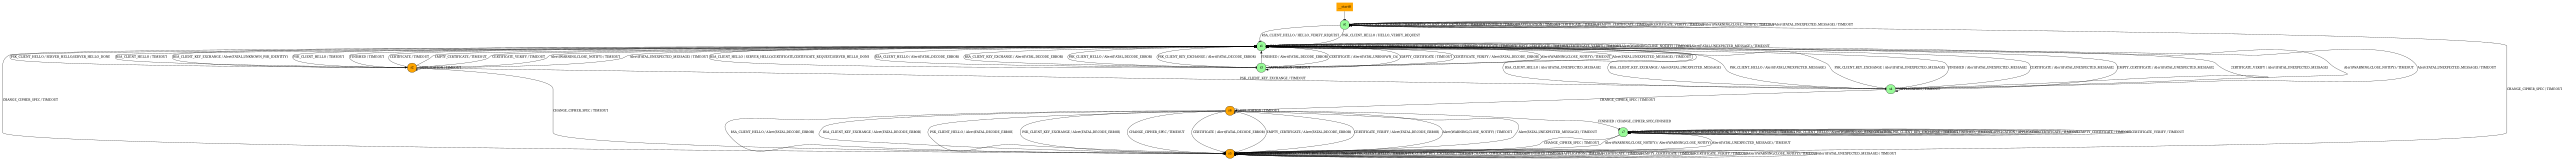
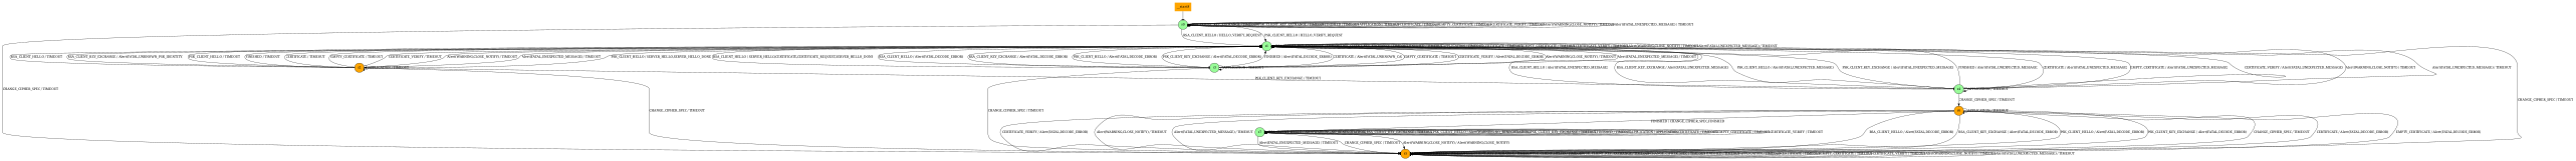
  digraph {
    fontname="Noto Serif"
    node [fillcolor=palegreen fontname="Noto Serif" shape=circle style=filled]
    edge [arrowhead=tee fontname="Noto Serif"]
    n1 [fillcolor=orange label=__start8 shape=none]
    n2 [label=s0]
    n3 [label=s1]
    n4 [fillcolor=orange label=s5]
    n5 [fillcolor=orange label=s2]
    n6 [label=s3]
    n7 [label=s4]
    n8 [fillcolor=orange label=s6]
    n9 [label=s7]
    n1 -> n2
    n2 -> n2 [arrowhead=normal label="RSA_CLIENT_KEY_EXCHANGE / TIMEOUT"]
    n2 -> n2 [label="PSK_CLIENT_KEY_EXCHANGE / TIMEOUT"]
    n2 -> n2 [arrowhead=normal label="FINISHED / TIMEOUT"]
    n2 -> n2 [arrowhead=normal label="APPLICATION / TIMEOUT"]
    n2 -> n2 [arrowhead=normal label="CERTIFICATE / TIMEOUT"]
    n2 -> n2 [label="EMPTY_CERTIFICATE / TIMEOUT"]
    n2 -> n2 [arrowhead=normal label="CERTIFICATE_VERIFY / TIMEOUT"]
    n2 -> n2 [arrowhead=normal label="Alert(WARNING,CLOSE_NOTIFY) / TIMEOUT"]
    n2 -> n2 [label="Alert(FATAL,UNEXPECTED_MESSAGE) / TIMEOUT"]
    n2 -> n3 [label="RSA_CLIENT_HELLO / HELLO_VERIFY_REQUEST"]
    n2 -> n3 [arrowhead=normal label="PSK_CLIENT_HELLO / HELLO_VERIFY_REQUEST"]
    n2 -> n4 [label="CHANGE_CIPHER_SPEC / TIMEOUT"]
    n3 -> n3 [arrowhead=normal label="RSA_CLIENT_KEY_EXCHANGE / TIMEOUT"]
    n3 -> n3 [arrowhead=normal label="PSK_CLIENT_KEY_EXCHANGE / TIMEOUT"]
    n3 -> n3 [arrowhead=normal label="FINISHED / TIMEOUT"]
    n3 -> n3 [arrowhead=normal label="APPLICATION / TIMEOUT"]
    n3 -> n3 [arrowhead=normal label="CERTIFICATE / TIMEOUT"]
    n3 -> n3 [arrowhead=normal label="EMPTY_CERTIFICATE / TIMEOUT"]
    n3 -> n3 [label="CERTIFICATE_VERIFY / TIMEOUT"]
    n3 -> n3 [label="Alert(WARNING,CLOSE_NOTIFY) / TIMEOUT"]
    n3 -> n3 [label="Alert(FATAL,UNEXPECTED_MESSAGE) / TIMEOUT"]
    n3 -> n4 [arrowhead=normal label="CHANGE_CIPHER_SPEC / TIMEOUT"]
    n3 -> n5 [arrowhead=normal label="PSK_CLIENT_HELLO / SERVER_HELLO,SERVER_HELLO_DONE"]
    n3 -> n6 [label="RSA_CLIENT_HELLO / SERVER_HELLO,CERTIFICATE,CERTIFICATE_REQUEST,SERVER_HELLO_DONE"]
    n4 -> n4 [arrowhead=normal label="RSA_CLIENT_HELLO / TIMEOUT"]
    n4 -> n4 [arrowhead=normal label="RSA_CLIENT_KEY_EXCHANGE / TIMEOUT"]
    n4 -> n4 [arrowhead=normal label="PSK_CLIENT_HELLO / TIMEOUT"]
    n4 -> n4 [arrowhead=normal label="PSK_CLIENT_KEY_EXCHANGE / TIMEOUT"]
    n4 -> n4 [label="CHANGE_CIPHER_SPEC / TIMEOUT"]
    n4 -> n4 [arrowhead=normal label="FINISHED / TIMEOUT"]
    n4 -> n4 [label="APPLICATION / TIMEOUT"]
    n4 -> n4 [label="CERTIFICATE / TIMEOUT"]
    n4 -> n4 [label="EMPTY_CERTIFICATE / TIMEOUT"]
    n4 -> n4 [label="CERTIFICATE_VERIFY / TIMEOUT"]
    n4 -> n4 [label="Alert(WARNING,CLOSE_NOTIFY) / TIMEOUT"]
    n4 -> n4 [label="Alert(FATAL,UNEXPECTED_MESSAGE) / TIMEOUT"]
    n5 -> n3 [label="RSA_CLIENT_HELLO / TIMEOUT"]
    n5 -> n3 [label="RSA_CLIENT_KEY_EXCHANGE / Alert(FATAL,UNKNOWN_PSK_IDENTITY)"]
    n5 -> n3 [arrowhead=normal label="PSK_CLIENT_HELLO / TIMEOUT"]
    n5 -> n3 [label="FINISHED / TIMEOUT"]
    n5 -> n3 [label="CERTIFICATE / TIMEOUT"]
    n5 -> n3 [arrowhead=normal label="EMPTY_CERTIFICATE / TIMEOUT"]
    n5 -> n3 [arrowhead=normal label="CERTIFICATE_VERIFY / TIMEOUT"]
    n5 -> n3 [label="Alert(WARNING,CLOSE_NOTIFY) / TIMEOUT"]
    n5 -> n3 [arrowhead=normal label="Alert(FATAL,UNEXPECTED_MESSAGE) / TIMEOUT"]
    n5 -> n4 [label="CHANGE_CIPHER_SPEC / TIMEOUT"]
    n5 -> n5 [label="APPLICATION / TIMEOUT"]
    n5 -> n7 [label="PSK_CLIENT_KEY_EXCHANGE / TIMEOUT"]
    n6 -> n3 [label="RSA_CLIENT_HELLO / Alert(FATAL,DECODE_ERROR)"]
    n6 -> n3 [arrowhead=normal label="RSA_CLIENT_KEY_EXCHANGE / Alert(FATAL,DECODE_ERROR)"]
    n6 -> n3 [arrowhead=normal label="PSK_CLIENT_HELLO / Alert(FATAL,DECODE_ERROR)"]
    n6 -> n3 [label="PSK_CLIENT_KEY_EXCHANGE / Alert(FATAL,DECODE_ERROR)"]
    n6 -> n3 [arrowhead=normal label="FINISHED / Alert(FATAL,DECODE_ERROR)"]
    n6 -> n3 [label="CERTIFICATE / Alert(FATAL,UNKNOWN_CA)"]
    n6 -> n3 [label="EMPTY_CERTIFICATE / TIMEOUT"]
    n6 -> n3 [arrowhead=normal label="CERTIFICATE_VERIFY / Alert(FATAL,DECODE_ERROR)"]
    n6 -> n3 [arrowhead=normal label="Alert(WARNING,CLOSE_NOTIFY) / TIMEOUT"]
    n6 -> n3 [arrowhead=normal label="Alert(FATAL,UNEXPECTED_MESSAGE) / TIMEOUT"]
+   n6 -> n4 [arrowhead=normal label="CHANGE_CIPHER_SPEC / TIMEOUT"]
    n6 -> n6 [arrowhead=normal label="APPLICATION / TIMEOUT"]
    n7 -> n3 [label="RSA_CLIENT_HELLO / Alert(FATAL,UNEXPECTED_MESSAGE)"]
    n7 -> n3 [arrowhead=normal label="RSA_CLIENT_KEY_EXCHANGE / Alert(FATAL,UNEXPECTED_MESSAGE)"]
    n7 -> n3 [label="PSK_CLIENT_HELLO / Alert(FATAL,UNEXPECTED_MESSAGE)"]
    n7 -> n3 [arrowhead=normal label="PSK_CLIENT_KEY_EXCHANGE / Alert(FATAL,UNEXPECTED_MESSAGE)"]
    n7 -> n3 [arrowhead=normal label="FINISHED / Alert(FATAL,UNEXPECTED_MESSAGE)"]
    n7 -> n3 [label="CERTIFICATE / Alert(FATAL,UNEXPECTED_MESSAGE)"]
    n7 -> n3 [label="EMPTY_CERTIFICATE / Alert(FATAL,UNEXPECTED_MESSAGE)"]
    n7 -> n3 [arrowhead=normal label="CERTIFICATE_VERIFY / Alert(FATAL,UNEXPECTED_MESSAGE)"]
    n7 -> n3 [label="Alert(WARNING,CLOSE_NOTIFY) / TIMEOUT"]
    n7 -> n3 [arrowhead=normal label="Alert(FATAL,UNEXPECTED_MESSAGE) / TIMEOUT"]
    n7 -> n7 [arrowhead=normal label="APPLICATION / TIMEOUT"]
    n7 -> n8 [arrowhead=normal label="CHANGE_CIPHER_SPEC / TIMEOUT"]
    n8 -> n4 [arrowhead=normal label="RSA_CLIENT_HELLO / Alert(FATAL,DECODE_ERROR)"]
    n8 -> n4 [label="RSA_CLIENT_KEY_EXCHANGE / Alert(FATAL,DECODE_ERROR)"]
    n8 -> n4 [label="PSK_CLIENT_HELLO / Alert(FATAL,DECODE_ERROR)"]
    n8 -> n4 [label="PSK_CLIENT_KEY_EXCHANGE / Alert(FATAL,DECODE_ERROR)"]
    n8 -> n4 [label="CHANGE_CIPHER_SPEC / TIMEOUT"]
    n8 -> n4 [label="CERTIFICATE / Alert(FATAL,DECODE_ERROR)"]
    n8 -> n4 [label="EMPTY_CERTIFICATE / Alert(FATAL,DECODE_ERROR)"]
    n8 -> n4 [arrowhead=normal label="CERTIFICATE_VERIFY / Alert(FATAL,DECODE_ERROR)"]
    n8 -> n4 [label="Alert(WARNING,CLOSE_NOTIFY) / TIMEOUT"]
    n8 -> n4 [label="Alert(FATAL,UNEXPECTED_MESSAGE) / TIMEOUT"]
    n8 -> n8 [label="APPLICATION / TIMEOUT"]
    n8 -> n9 [label="FINISHED / CHANGE_CIPHER_SPEC,FINISHED"]
    n9 -> n4 [label="CHANGE_CIPHER_SPEC / TIMEOUT"]
    n9 -> n4 [arrowhead=normal label="Alert(WARNING,CLOSE_NOTIFY) / Alert(WARNING,CLOSE_NOTIFY)"]
    n9 -> n4 [arrowhead=normal label="Alert(FATAL,UNEXPECTED_MESSAGE) / TIMEOUT"]
    n9 -> n9 [label="RSA_CLIENT_HELLO / Alert(WARNING,NO_RENEGOTIATION)"]
    n9 -> n9 [arrowhead=normal label="RSA_CLIENT_KEY_EXCHANGE / TIMEOUT"]
    n9 -> n9 [label="PSK_CLIENT_HELLO / Alert(WARNING,NO_RENEGOTIATION)"]
    n9 -> n9 [label="PSK_CLIENT_KEY_EXCHANGE / TIMEOUT"]
    n9 -> n9 [label="FINISHED / TIMEOUT"]
    n9 -> n9 [label="APPLICATION / APPLICATION"]
    n9 -> n9 [arrowhead=normal label="CERTIFICATE / TIMEOUT"]
    n9 -> n9 [arrowhead=normal label="EMPTY_CERTIFICATE / TIMEOUT"]
    n9 -> n9 [arrowhead=normal label="CERTIFICATE_VERIFY / TIMEOUT"]
  }
